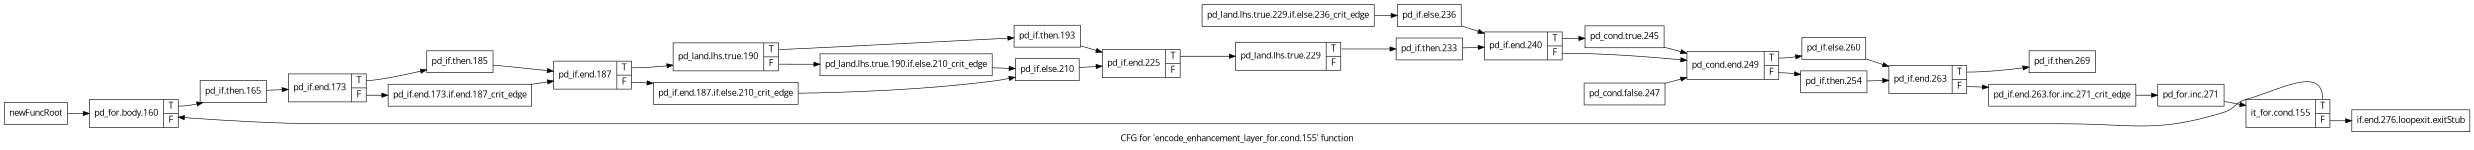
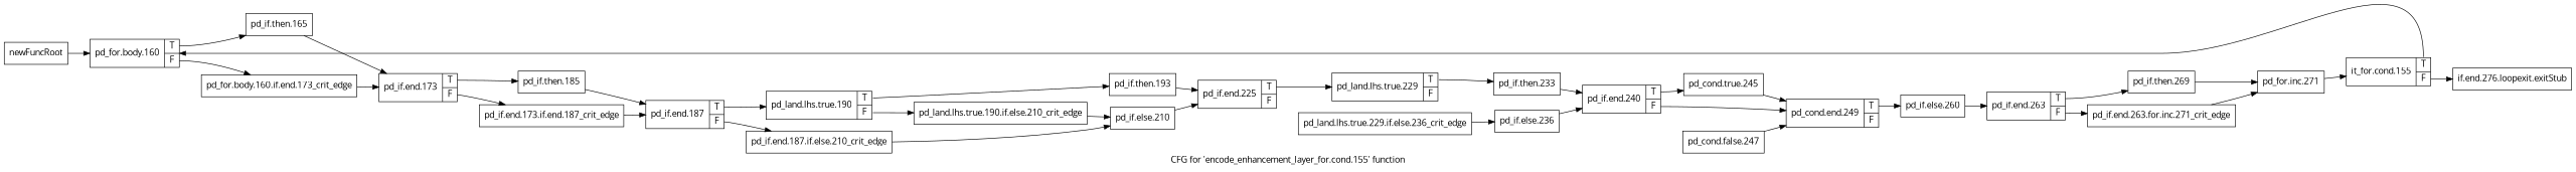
  digraph {
    fontname="Open Sans"
    label="CFG for 'encode_enhancement_layer_for.cond.155' function"
    rankdir=LR
    node [fontname="Open Sans" shape=record]
    edge [fontname="Open Sans"]
    n1 [label="{newFuncRoot}"]
    n2 [label="{pd_for.body.160|{<s0>T|<s1>F}}"]
    n3 [label="{it_for.cond.155|{<s0>T|<s1>F}}"]
    n4 [label="{if.end.276.loopexit.exitStub}"]
    n5 [label="{pd_if.then.165}"]
+   n6 [label="{pd_for.body.160.if.end.173_crit_edge}"]
    n7 [label="{pd_if.end.173|{<s0>T|<s1>F}}"]
    n8 [label="{pd_if.then.185}"]
    n9 [label="{pd_if.end.173.if.end.187_crit_edge}"]
    n10 [label="{pd_if.end.187|{<s0>T|<s1>F}}"]
    n11 [label="{pd_land.lhs.true.190|{<s0>T|<s1>F}}"]
    n12 [label="{pd_if.end.187.if.else.210_crit_edge}"]
    n13 [label="{pd_if.then.193}"]
    n14 [label="{pd_land.lhs.true.190.if.else.210_crit_edge}"]
    n15 [label="{pd_if.else.210}"]
    n16 [label="{pd_if.end.225|{<s0>T|<s1>F}}"]
    n17 [label="{pd_land.lhs.true.229|{<s0>T|<s1>F}}"]
    n18 [label="{pd_if.then.233}"]
    n19 [label="{pd_if.end.240|{<s0>T|<s1>F}}"]
    n20 [label="{pd_land.lhs.true.229.if.else.236_crit_edge}"]
    n21 [label="{pd_if.else.236}"]
    n22 [label="{pd_cond.true.245}"]
    n23 [label="{pd_cond.end.249|{<s0>T|<s1>F}}"]
    n24 [label="{pd_cond.false.247}"]
    n25 [label="{pd_if.else.260}"]
-   n26 [label="{pd_if.then.254}"]
    n27 [label="{pd_if.end.263|{<s0>T|<s1>F}}"]
    n28 [label="{pd_if.then.269}"]
    n29 [label="{pd_if.end.263.for.inc.271_crit_edge}"]
    n30 [label="{pd_for.inc.271}"]
    n1 -> n2
    n2 -> n5 [tailport=s0]
+   n2 -> n6 [tailport=s1]
    n3 -> n2 [tailport=s0]
    n3 -> n4 [tailport=s1]
    n5 -> n7
+   n6 -> n7
    n7 -> n8 [tailport=s0]
    n7 -> n9 [tailport=s1]
    n8 -> n10
    n9 -> n10
    n10 -> n11 [tailport=s0]
    n10 -> n12 [tailport=s1]
    n11 -> n13 [tailport=s0]
    n11 -> n14 [tailport=s1]
    n12 -> n15
    n13 -> n16
    n14 -> n15
    n15 -> n16
    n16 -> n17 [tailport=s0]
    n17 -> n18 [tailport=s0]
    n18 -> n19
    n19 -> n22 [tailport=s0]
    n19 -> n23 [tailport=s1]
    n20 -> n21
    n21 -> n19
    n22 -> n23
    n23 -> n25 [tailport=s0]
-   n23 -> n26 [tailport=s1]
    n24 -> n23
    n25 -> n27
-   n26 -> n27
    n27 -> n28 [tailport=s0]
    n27 -> n29 [tailport=s1]
+   n28 -> n30
    n29 -> n30
    n30 -> n3
  }
